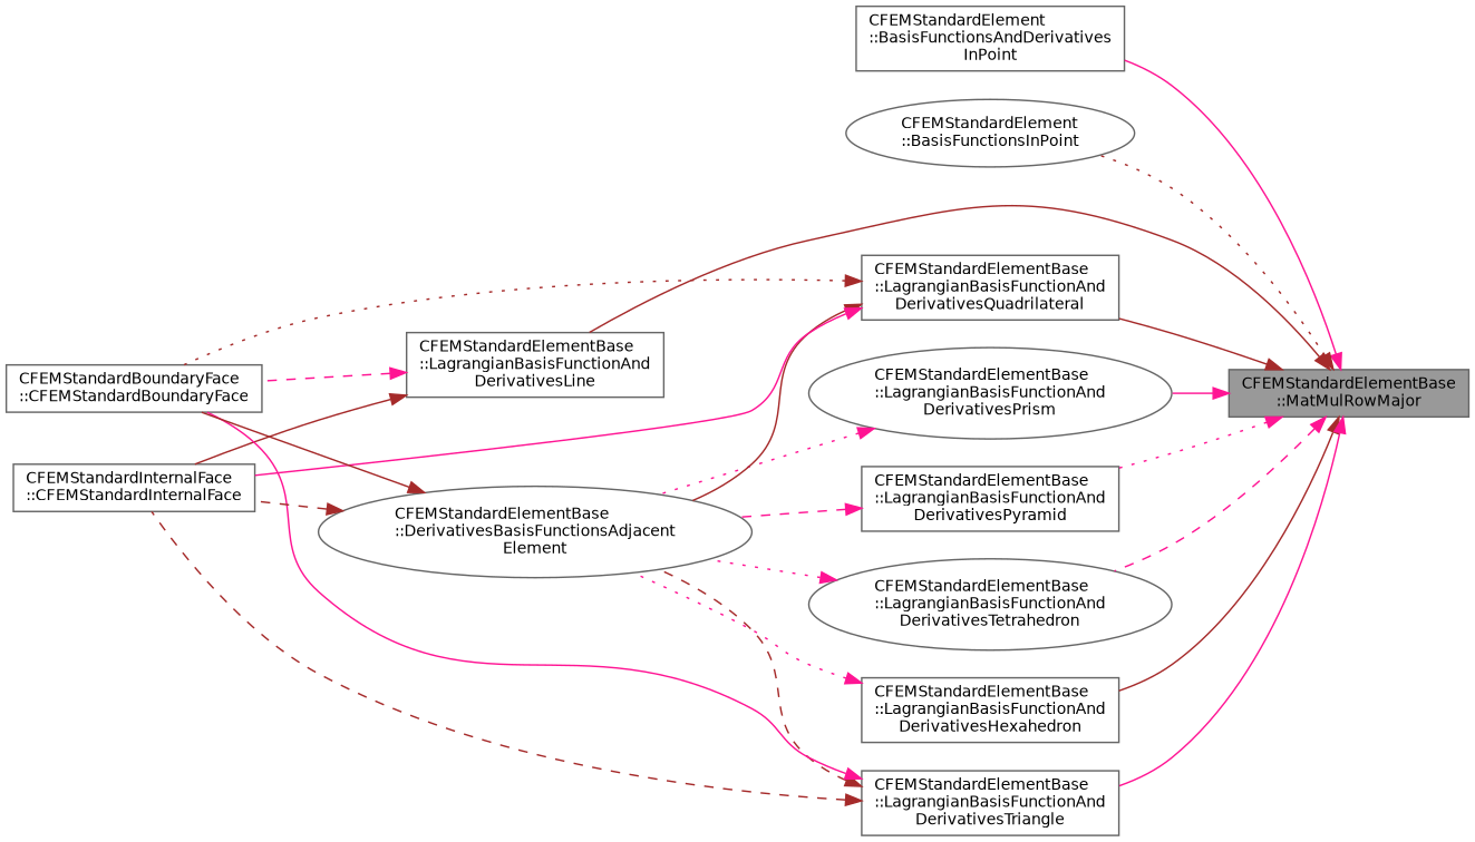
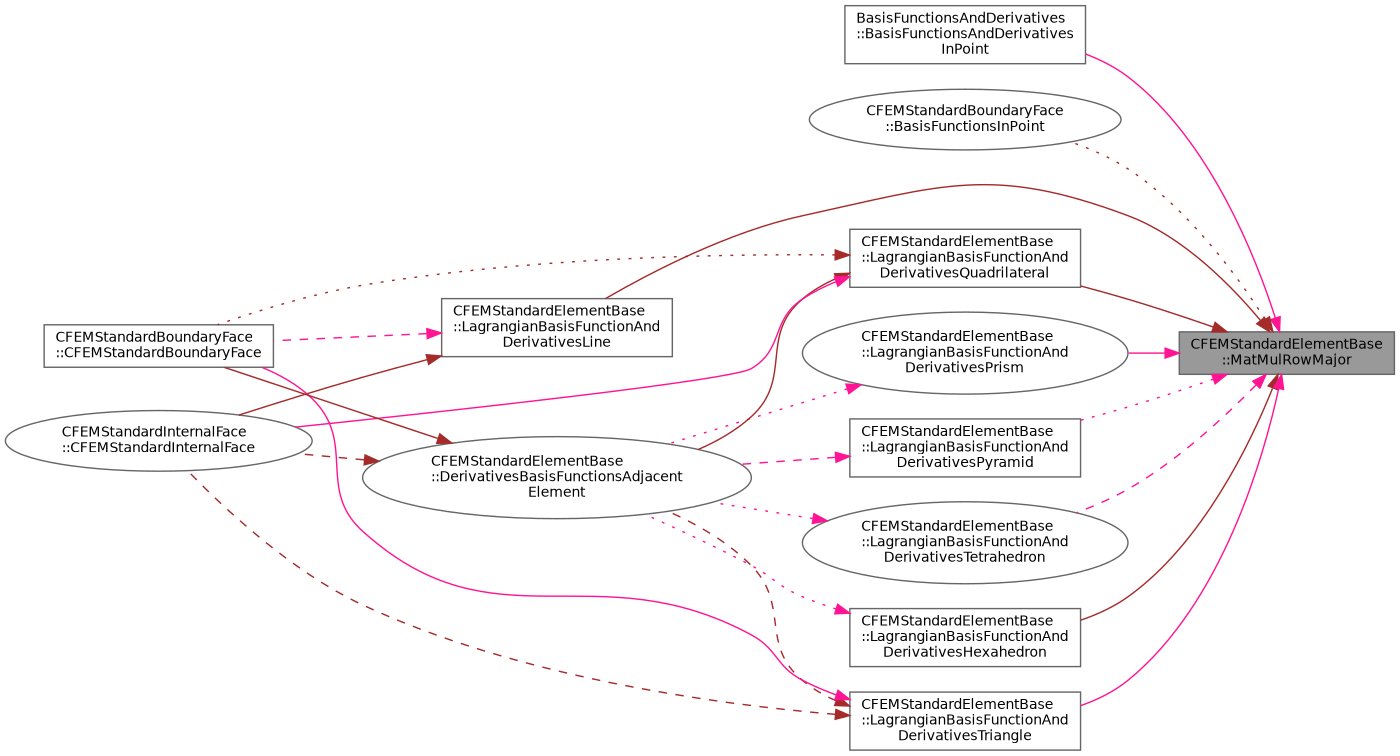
  digraph {
    rankdir=RL
    node [color=grey40 fillcolor=white fontname=Helvetica fontsize=10 shape=box style=filled]
    edge [color=deeppink dir=back fontname=Helvetica fontsize=10 labelfontname=Helvetica labelfontsize=10 style=solid]
    n1 [color=gray40 fillcolor=grey60 fontcolor=black height=0.2 label="CFEMStandardElementBase\l::MatMulRowMajor" width=0.4]
-   n2 [height=0.2 label="CFEMStandardElement\l::BasisFunctionsAndDerivatives\lInPoint" width=0.4]
-   n3 [height=0.2 label="CFEMStandardElement\l::BasisFunctionsInPoint" shape=ellipse width=0.4]
+   n2 [height=0.2 label="BasisFunctionsAndDerivatives\l::BasisFunctionsAndDerivatives\lInPoint" width=0.4]
+   n3 [height=0.2 label="CFEMStandardBoundaryFace\l::BasisFunctionsInPoint" shape=ellipse width=0.4]
    n4 [height=0.2 label="CFEMStandardElementBase\l::LagrangianBasisFunctionAnd\lDerivativesHexahedron" width=0.4]
    n5 [height=0.2 label="CFEMStandardElementBase\l::LagrangianBasisFunctionAnd\lDerivativesLine" width=0.4]
    n6 [height=0.2 label="CFEMStandardElementBase\l::LagrangianBasisFunctionAnd\lDerivativesPrism" shape=ellipse width=0.4]
    n7 [height=0.2 label="CFEMStandardElementBase\l::LagrangianBasisFunctionAnd\lDerivativesPyramid" width=0.4]
    n8 [height=0.2 label="CFEMStandardElementBase\l::LagrangianBasisFunctionAnd\lDerivativesQuadrilateral" width=0.4]
    n9 [height=0.2 label="CFEMStandardElementBase\l::LagrangianBasisFunctionAnd\lDerivativesTetrahedron" shape=ellipse width=0.4]
    n10 [height=0.2 label="CFEMStandardElementBase\l::LagrangianBasisFunctionAnd\lDerivativesTriangle" width=0.4]
    n11 [height=0.2 label="CFEMStandardElementBase\l::DerivativesBasisFunctionsAdjacent\lElement" shape=ellipse width=0.4]
    n12 [height=0.2 label="CFEMStandardBoundaryFace\l::CFEMStandardBoundaryFace" width=0.4]
-   n13 [height=0.2 label="CFEMStandardInternalFace\l::CFEMStandardInternalFace" width=0.4]
+   n13 [height=0.2 label="CFEMStandardInternalFace\l::CFEMStandardInternalFace" shape=ellipse width=0.4]
    n1 -> n2
    n1 -> n3 [color=brown style=dotted]
    n1 -> n4 [color=brown]
    n1 -> n5 [color=brown]
    n1 -> n6
    n1 -> n7 [style=dotted]
    n1 -> n8 [color=brown]
    n1 -> n9 [style=dashed]
    n1 -> n10
    n4 -> n11 [style=dotted]
    n5 -> n12 [style=dashed]
    n5 -> n13 [color=brown]
    n6 -> n11 [style=dotted]
    n7 -> n11 [style=dashed]
    n8 -> n11 [color=brown]
    n8 -> n12 [color=brown style=dotted]
    n8 -> n13
    n9 -> n11 [style=dotted]
    n10 -> n11 [color=brown style=dashed]
    n10 -> n12
    n10 -> n13 [color=brown style=dashed]
    n11 -> n12 [color=brown]
    n11 -> n13 [color=brown style=dashed]
  }
